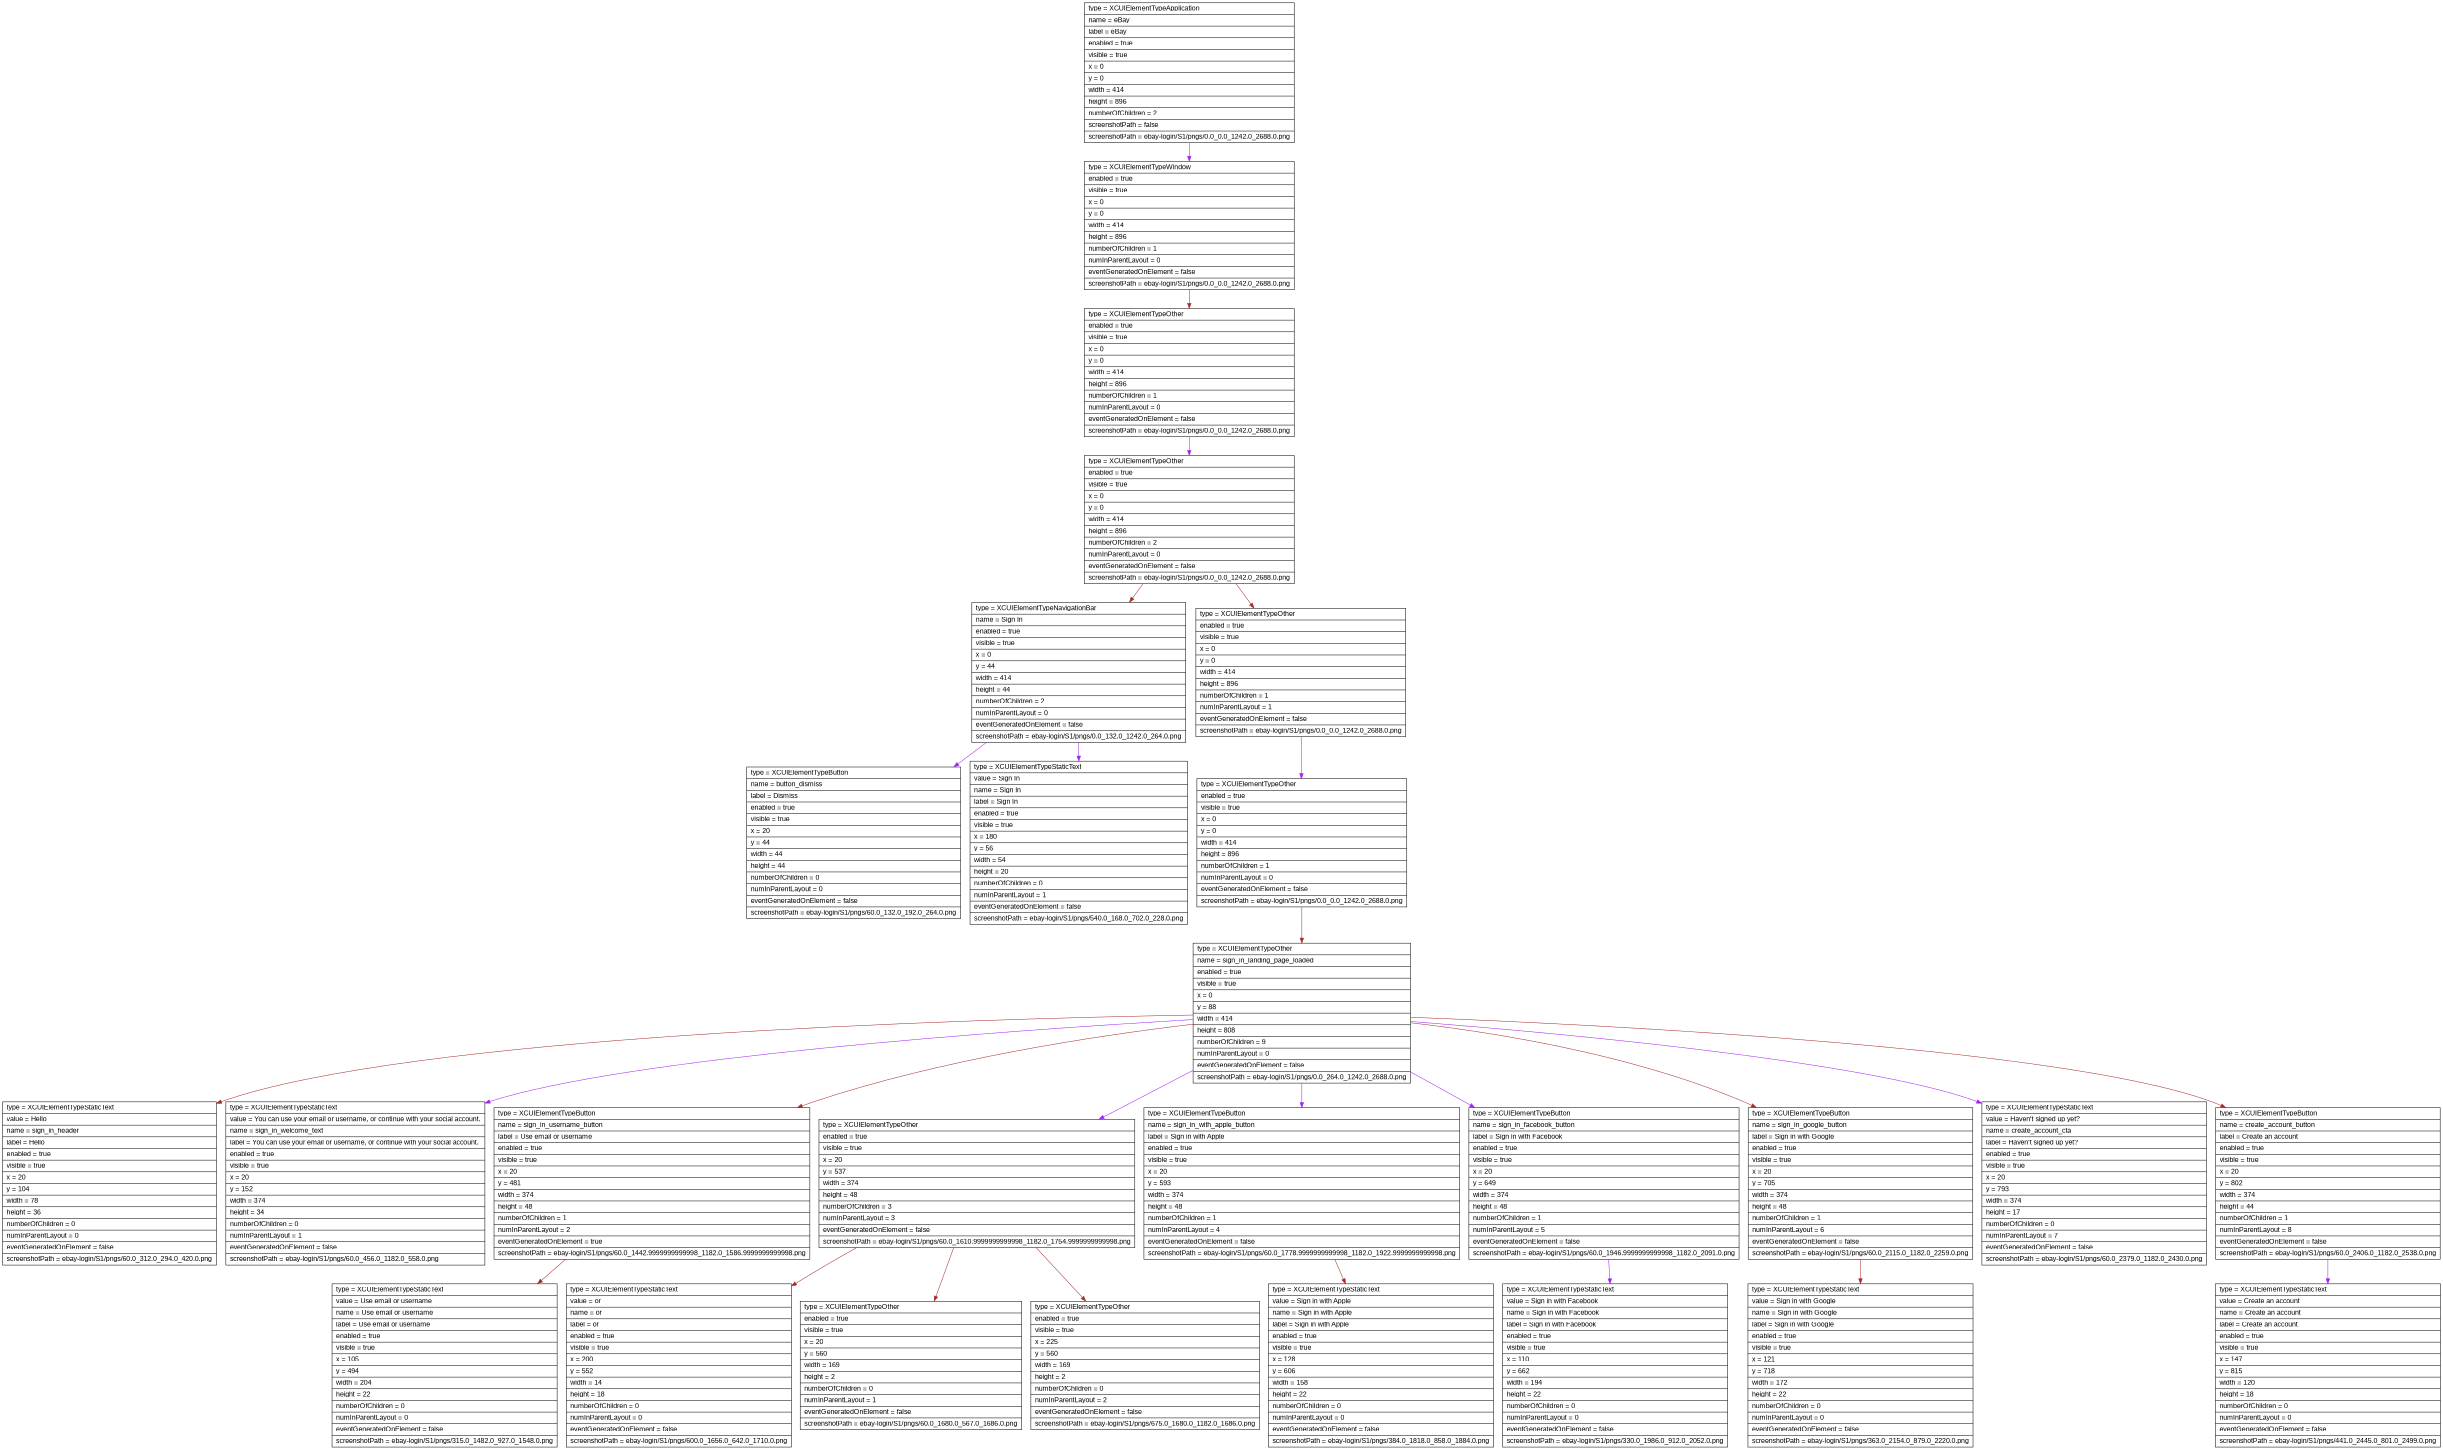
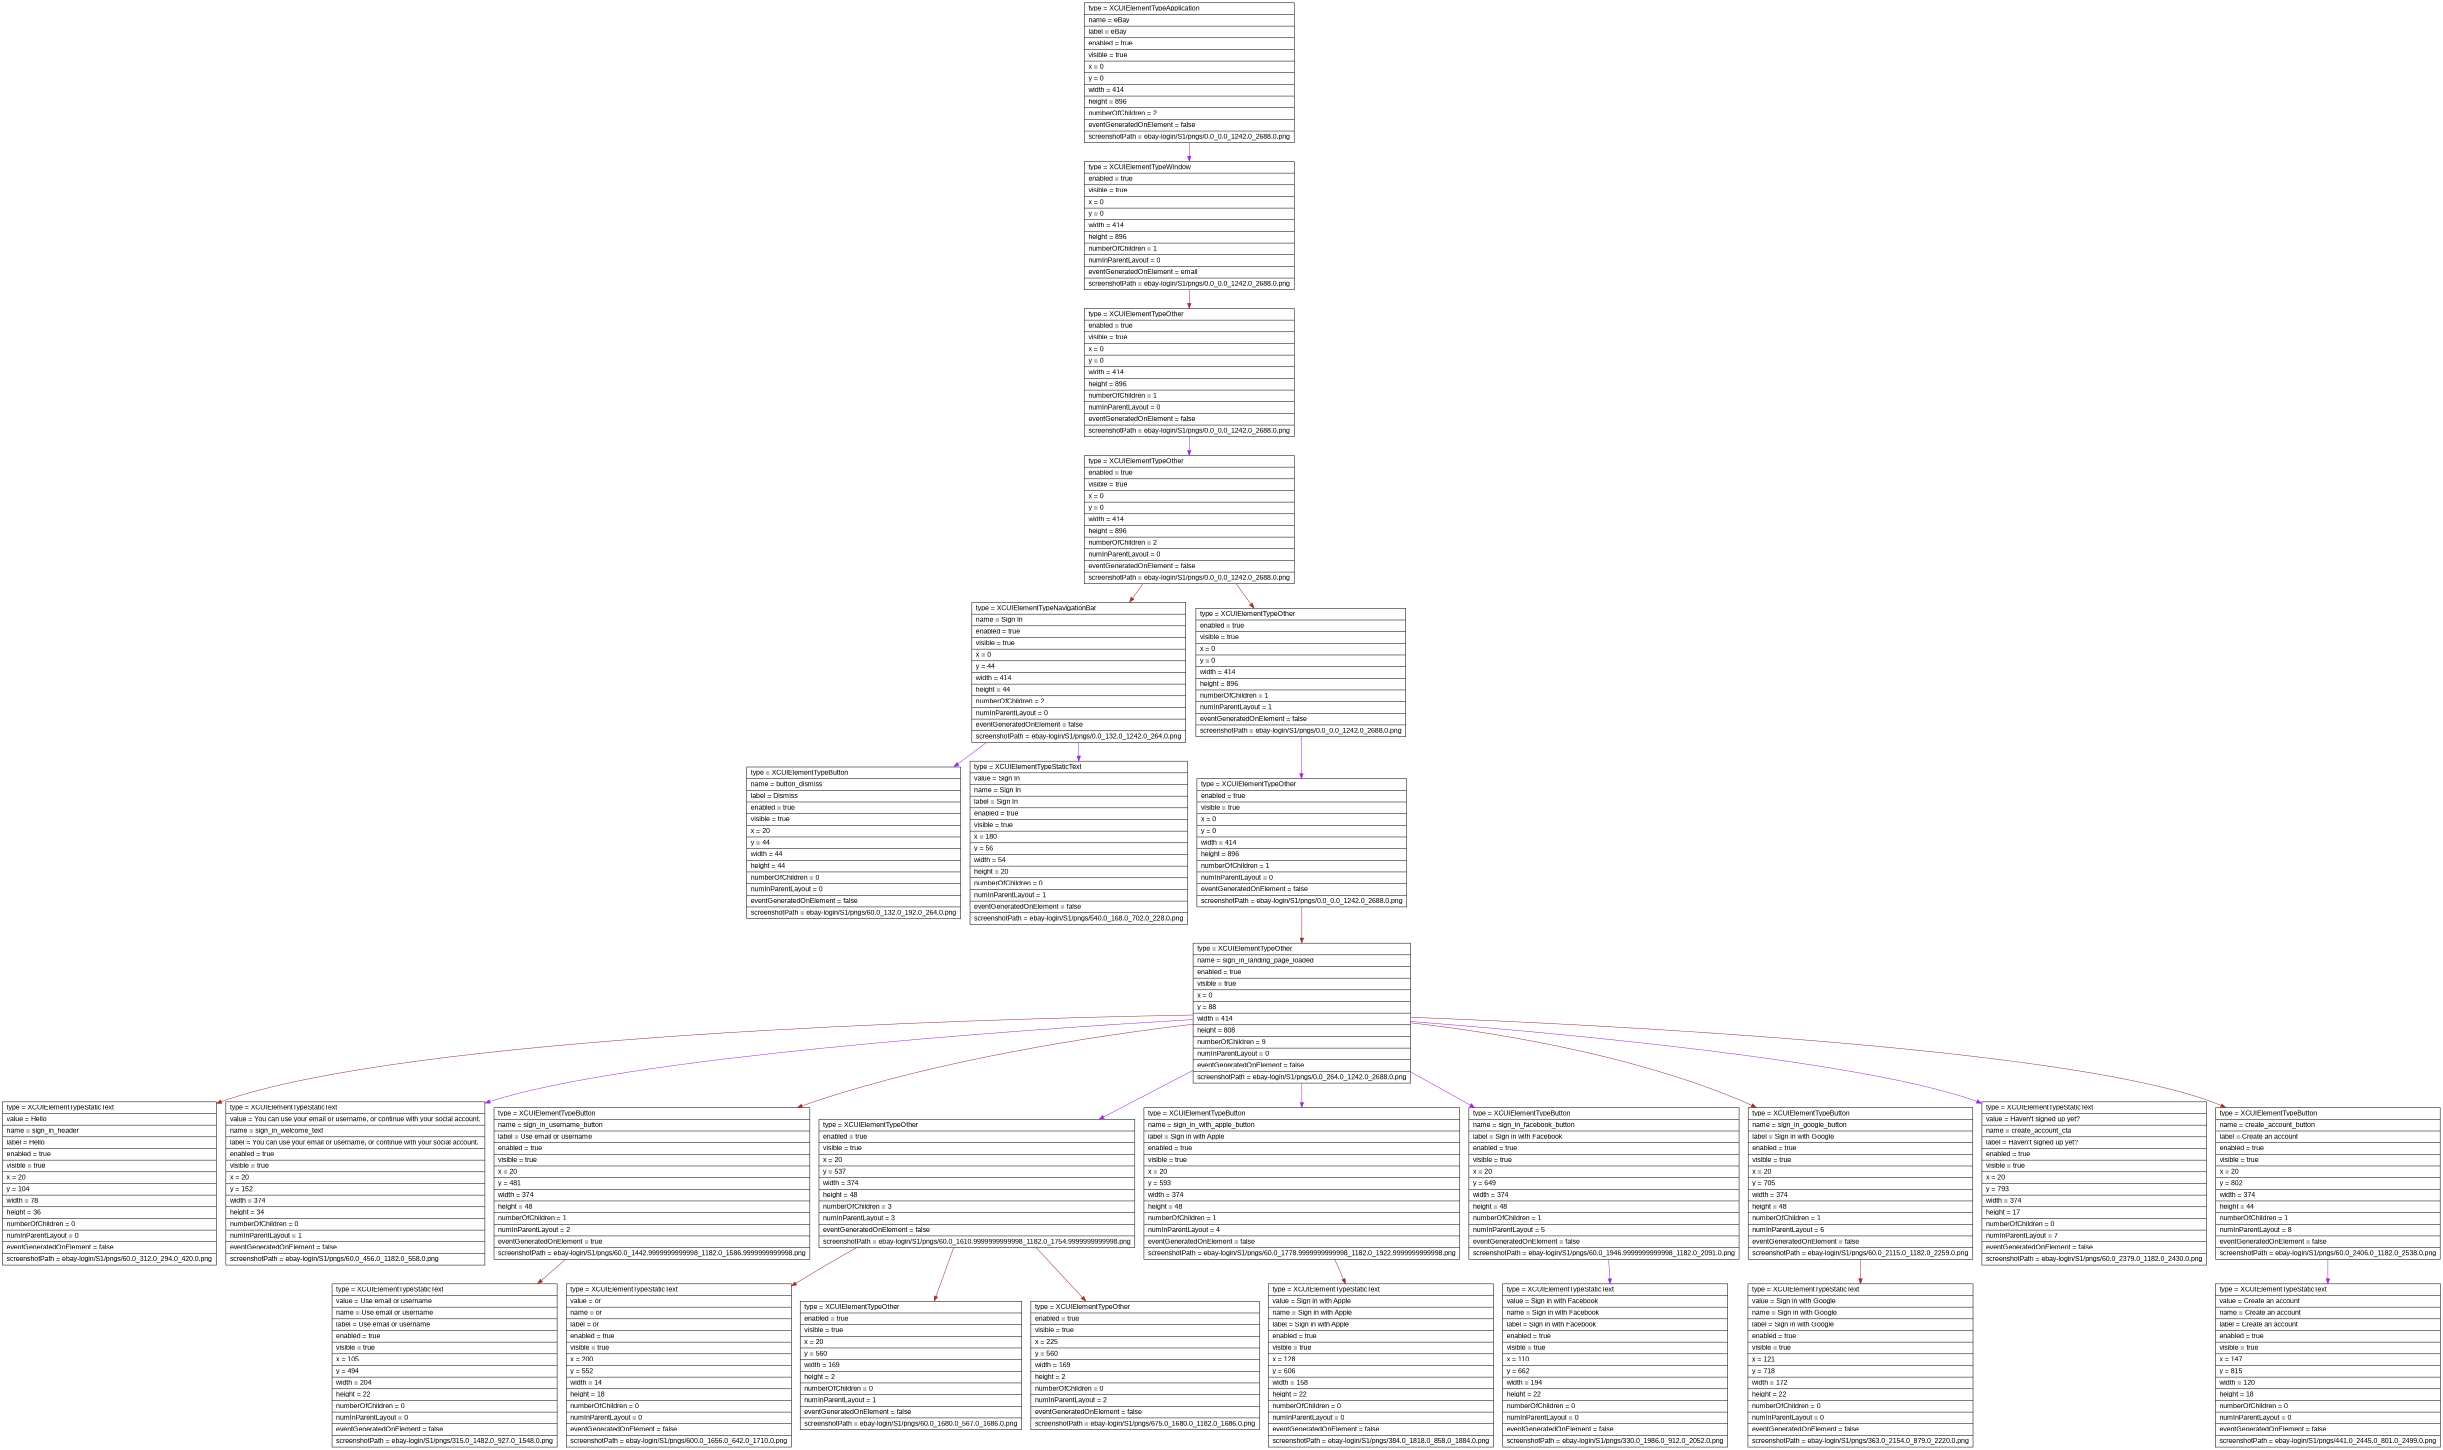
  digraph {
    node [fontname=Arial shape=record]
    edge [color=brown]
-   n1 [label="{type = XCUIElementTypeApplication\l|name = eBay\l|label = eBay\l|enabled = true\l|visible = true\l|x = 0\l|y = 0\l|width = 414\l|height = 896\l|numberOfChildren = 2\l|screenshotPath = false \l|screenshotPath = ebay-login/S1/pngs/0.0_0.0_1242.0_2688.0.png\l}"]
-   n2 [label="{type = XCUIElementTypeWindow\l|enabled = true\l|visible = true\l|x = 0\l|y = 0\l|width = 414\l|height = 896\l|numberOfChildren = 1\l|numInParentLayout = 0\l|eventGeneratedOnElement = false \l|screenshotPath = ebay-login/S1/pngs/0.0_0.0_1242.0_2688.0.png\l}"]
+   n1 [label="{type = XCUIElementTypeApplication\l|name = eBay\l|label = eBay\l|enabled = true\l|visible = true\l|x = 0\l|y = 0\l|width = 414\l|height = 896\l|numberOfChildren = 2\l|eventGeneratedOnElement = false \l|screenshotPath = ebay-login/S1/pngs/0.0_0.0_1242.0_2688.0.png\l}"]
+   n2 [label="{type = XCUIElementTypeWindow\l|enabled = true\l|visible = true\l|x = 0\l|y = 0\l|width = 414\l|height = 896\l|numberOfChildren = 1\l|numInParentLayout = 0\l|eventGeneratedOnElement = email \l|screenshotPath = ebay-login/S1/pngs/0.0_0.0_1242.0_2688.0.png\l}"]
    n3 [label="{type = XCUIElementTypeOther\l|enabled = true\l|visible = true\l|x = 0\l|y = 0\l|width = 414\l|height = 896\l|numberOfChildren = 1\l|numInParentLayout = 0\l|eventGeneratedOnElement = false \l|screenshotPath = ebay-login/S1/pngs/0.0_0.0_1242.0_2688.0.png\l}"]
    n4 [label="{type = XCUIElementTypeOther\l|enabled = true\l|visible = true\l|x = 0\l|y = 0\l|width = 414\l|height = 896\l|numberOfChildren = 2\l|numInParentLayout = 0\l|eventGeneratedOnElement = false \l|screenshotPath = ebay-login/S1/pngs/0.0_0.0_1242.0_2688.0.png\l}"]
    n5 [label="{type = XCUIElementTypeNavigationBar\l|name = Sign In\l|enabled = true\l|visible = true\l|x = 0\l|y = 44\l|width = 414\l|height = 44\l|numberOfChildren = 2\l|numInParentLayout = 0\l|eventGeneratedOnElement = false \l|screenshotPath = ebay-login/S1/pngs/0.0_132.0_1242.0_264.0.png\l}"]
    n6 [label="{type = XCUIElementTypeOther\l|enabled = true\l|visible = true\l|x = 0\l|y = 0\l|width = 414\l|height = 896\l|numberOfChildren = 1\l|numInParentLayout = 1\l|eventGeneratedOnElement = false \l|screenshotPath = ebay-login/S1/pngs/0.0_0.0_1242.0_2688.0.png\l}"]
    n7 [label="{type = XCUIElementTypeButton\l|name = button_dismiss\l|label = Dismiss\l|enabled = true\l|visible = true\l|x = 20\l|y = 44\l|width = 44\l|height = 44\l|numberOfChildren = 0\l|numInParentLayout = 0\l|eventGeneratedOnElement = false \l|screenshotPath = ebay-login/S1/pngs/60.0_132.0_192.0_264.0.png\l}"]
    n8 [label="{type = XCUIElementTypeStaticText\l|value = Sign In\l|name = Sign In\l|label = Sign In\l|enabled = true\l|visible = true\l|x = 180\l|y = 56\l|width = 54\l|height = 20\l|numberOfChildren = 0\l|numInParentLayout = 1\l|eventGeneratedOnElement = false \l|screenshotPath = ebay-login/S1/pngs/540.0_168.0_702.0_228.0.png\l}"]
    n9 [label="{type = XCUIElementTypeOther\l|enabled = true\l|visible = true\l|x = 0\l|y = 0\l|width = 414\l|height = 896\l|numberOfChildren = 1\l|numInParentLayout = 0\l|eventGeneratedOnElement = false \l|screenshotPath = ebay-login/S1/pngs/0.0_0.0_1242.0_2688.0.png\l}"]
    n10 [label="{type = XCUIElementTypeOther\l|name = sign_in_landing_page_loaded\l|enabled = true\l|visible = true\l|x = 0\l|y = 88\l|width = 414\l|height = 808\l|numberOfChildren = 9\l|numInParentLayout = 0\l|eventGeneratedOnElement = false \l|screenshotPath = ebay-login/S1/pngs/0.0_264.0_1242.0_2688.0.png\l}"]
    n11 [label="{type = XCUIElementTypeStaticText\l|value = Hello\l|name = sign_in_header\l|label = Hello\l|enabled = true\l|visible = true\l|x = 20\l|y = 104\l|width = 78\l|height = 36\l|numberOfChildren = 0\l|numInParentLayout = 0\l|eventGeneratedOnElement = false \l|screenshotPath = ebay-login/S1/pngs/60.0_312.0_294.0_420.0.png\l}"]
    n12 [label="{type = XCUIElementTypeStaticText\l|value = You can use your email or username, or continue with your social account.\l|name = sign_in_welcome_text\l|label = You can use your email or username, or continue with your social account.\l|enabled = true\l|visible = true\l|x = 20\l|y = 152\l|width = 374\l|height = 34\l|numberOfChildren = 0\l|numInParentLayout = 1\l|eventGeneratedOnElement = false \l|screenshotPath = ebay-login/S1/pngs/60.0_456.0_1182.0_558.0.png\l}"]
    n13 [label="{type = XCUIElementTypeButton\l|name = sign_in_username_button\l|label = Use email or username\l|enabled = true\l|visible = true\l|x = 20\l|y = 481\l|width = 374\l|height = 48\l|numberOfChildren = 1\l|numInParentLayout = 2\l|eventGeneratedOnElement = true \l|screenshotPath = ebay-login/S1/pngs/60.0_1442.9999999999998_1182.0_1586.9999999999998.png\l}"]
    n14 [label="{type = XCUIElementTypeOther\l|enabled = true\l|visible = true\l|x = 20\l|y = 537\l|width = 374\l|height = 48\l|numberOfChildren = 3\l|numInParentLayout = 3\l|eventGeneratedOnElement = false \l|screenshotPath = ebay-login/S1/pngs/60.0_1610.9999999999998_1182.0_1754.9999999999998.png\l}"]
    n15 [label="{type = XCUIElementTypeButton\l|name = sign_in_with_apple_button\l|label = Sign in with Apple\l|enabled = true\l|visible = true\l|x = 20\l|y = 593\l|width = 374\l|height = 48\l|numberOfChildren = 1\l|numInParentLayout = 4\l|eventGeneratedOnElement = false \l|screenshotPath = ebay-login/S1/pngs/60.0_1778.9999999999998_1182.0_1922.9999999999998.png\l}"]
    n16 [label="{type = XCUIElementTypeButton\l|name = sign_in_facebook_button\l|label = Sign in with Facebook\l|enabled = true\l|visible = true\l|x = 20\l|y = 649\l|width = 374\l|height = 48\l|numberOfChildren = 1\l|numInParentLayout = 5\l|eventGeneratedOnElement = false \l|screenshotPath = ebay-login/S1/pngs/60.0_1946.9999999999998_1182.0_2091.0.png\l}"]
    n17 [label="{type = XCUIElementTypeButton\l|name = sign_in_google_button\l|label = Sign in with Google\l|enabled = true\l|visible = true\l|x = 20\l|y = 705\l|width = 374\l|height = 48\l|numberOfChildren = 1\l|numInParentLayout = 6\l|eventGeneratedOnElement = false \l|screenshotPath = ebay-login/S1/pngs/60.0_2115.0_1182.0_2259.0.png\l}"]
    n18 [label="{type = XCUIElementTypeStaticText\l|value = Haven't signed up yet?\l|name = create_account_cta\l|label = Haven't signed up yet?\l|enabled = true\l|visible = true\l|x = 20\l|y = 793\l|width = 374\l|height = 17\l|numberOfChildren = 0\l|numInParentLayout = 7\l|eventGeneratedOnElement = false \l|screenshotPath = ebay-login/S1/pngs/60.0_2379.0_1182.0_2430.0.png\l}"]
    n19 [label="{type = XCUIElementTypeButton\l|name = create_account_button\l|label = Create an account\l|enabled = true\l|visible = true\l|x = 20\l|y = 802\l|width = 374\l|height = 44\l|numberOfChildren = 1\l|numInParentLayout = 8\l|eventGeneratedOnElement = false \l|screenshotPath = ebay-login/S1/pngs/60.0_2406.0_1182.0_2538.0.png\l}"]
    n20 [label="{type = XCUIElementTypeStaticText\l|value = Use email or username\l|name = Use email or username\l|label = Use email or username\l|enabled = true\l|visible = true\l|x = 105\l|y = 494\l|width = 204\l|height = 22\l|numberOfChildren = 0\l|numInParentLayout = 0\l|eventGeneratedOnElement = false \l|screenshotPath = ebay-login/S1/pngs/315.0_1482.0_927.0_1548.0.png\l}"]
    n21 [label="{type = XCUIElementTypeStaticText\l|value = or\l|name = or\l|label = or\l|enabled = true\l|visible = true\l|x = 200\l|y = 552\l|width = 14\l|height = 18\l|numberOfChildren = 0\l|numInParentLayout = 0\l|eventGeneratedOnElement = false \l|screenshotPath = ebay-login/S1/pngs/600.0_1656.0_642.0_1710.0.png\l}"]
    n22 [label="{type = XCUIElementTypeOther\l|enabled = true\l|visible = true\l|x = 20\l|y = 560\l|width = 169\l|height = 2\l|numberOfChildren = 0\l|numInParentLayout = 1\l|eventGeneratedOnElement = false \l|screenshotPath = ebay-login/S1/pngs/60.0_1680.0_567.0_1686.0.png\l}"]
    n23 [label="{type = XCUIElementTypeOther\l|enabled = true\l|visible = true\l|x = 225\l|y = 560\l|width = 169\l|height = 2\l|numberOfChildren = 0\l|numInParentLayout = 2\l|eventGeneratedOnElement = false \l|screenshotPath = ebay-login/S1/pngs/675.0_1680.0_1182.0_1686.0.png\l}"]
    n24 [label="{type = XCUIElementTypeStaticText\l|value = Sign in with Apple\l|name = Sign in with Apple\l|label = Sign in with Apple\l|enabled = true\l|visible = true\l|x = 128\l|y = 606\l|width = 158\l|height = 22\l|numberOfChildren = 0\l|numInParentLayout = 0\l|eventGeneratedOnElement = false \l|screenshotPath = ebay-login/S1/pngs/384.0_1818.0_858.0_1884.0.png\l}"]
    n25 [label="{type = XCUIElementTypeStaticText\l|value = Sign in with Facebook\l|name = Sign in with Facebook\l|label = Sign in with Facebook\l|enabled = true\l|visible = true\l|x = 110\l|y = 662\l|width = 194\l|height = 22\l|numberOfChildren = 0\l|numInParentLayout = 0\l|eventGeneratedOnElement = false \l|screenshotPath = ebay-login/S1/pngs/330.0_1986.0_912.0_2052.0.png\l}"]
    n26 [label="{type = XCUIElementTypeStaticText\l|value = Sign in with Google\l|name = Sign in with Google\l|label = Sign in with Google\l|enabled = true\l|visible = true\l|x = 121\l|y = 718\l|width = 172\l|height = 22\l|numberOfChildren = 0\l|numInParentLayout = 0\l|eventGeneratedOnElement = false \l|screenshotPath = ebay-login/S1/pngs/363.0_2154.0_879.0_2220.0.png\l}"]
    n27 [label="{type = XCUIElementTypeStaticText\l|value = Create an account\l|name = Create an account\l|label = Create an account\l|enabled = true\l|visible = true\l|x = 147\l|y = 815\l|width = 120\l|height = 18\l|numberOfChildren = 0\l|numInParentLayout = 0\l|eventGeneratedOnElement = false \l|screenshotPath = ebay-login/S1/pngs/441.0_2445.0_801.0_2499.0.png\l}"]
    n1 -> n2 [color=purple]
    n2 -> n3
    n3 -> n4 [color=purple]
    n4 -> n5
    n4 -> n6
    n5 -> n7 [color=purple]
    n5 -> n8 [color=purple]
    n6 -> n9 [color=purple]
    n9 -> n10
    n10 -> n11
    n10 -> n12 [color=purple]
    n10 -> n13
    n10 -> n14 [color=purple]
    n10 -> n15 [color=purple]
    n10 -> n16 [color=purple]
    n10 -> n17
    n10 -> n18 [color=purple]
    n10 -> n19
    n13 -> n20
    n14 -> n21
    n14 -> n22
    n14 -> n23
    n15 -> n24
    n16 -> n25 [color=purple]
    n17 -> n26
    n19 -> n27 [color=purple]
  }
